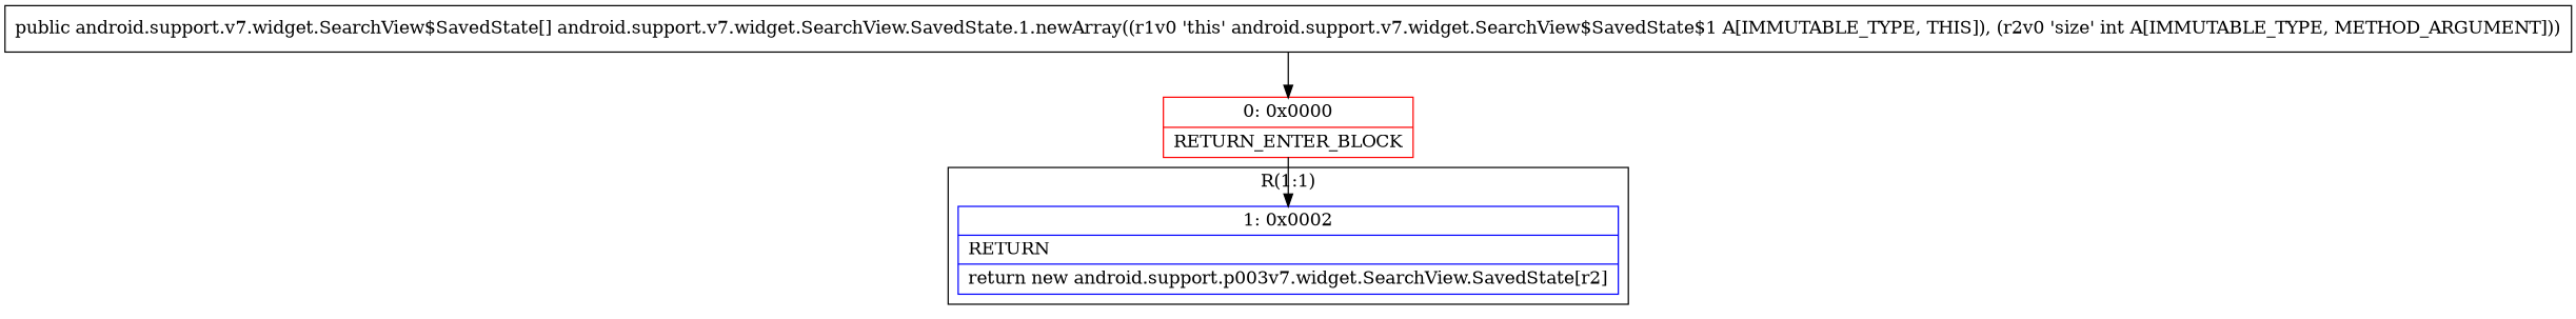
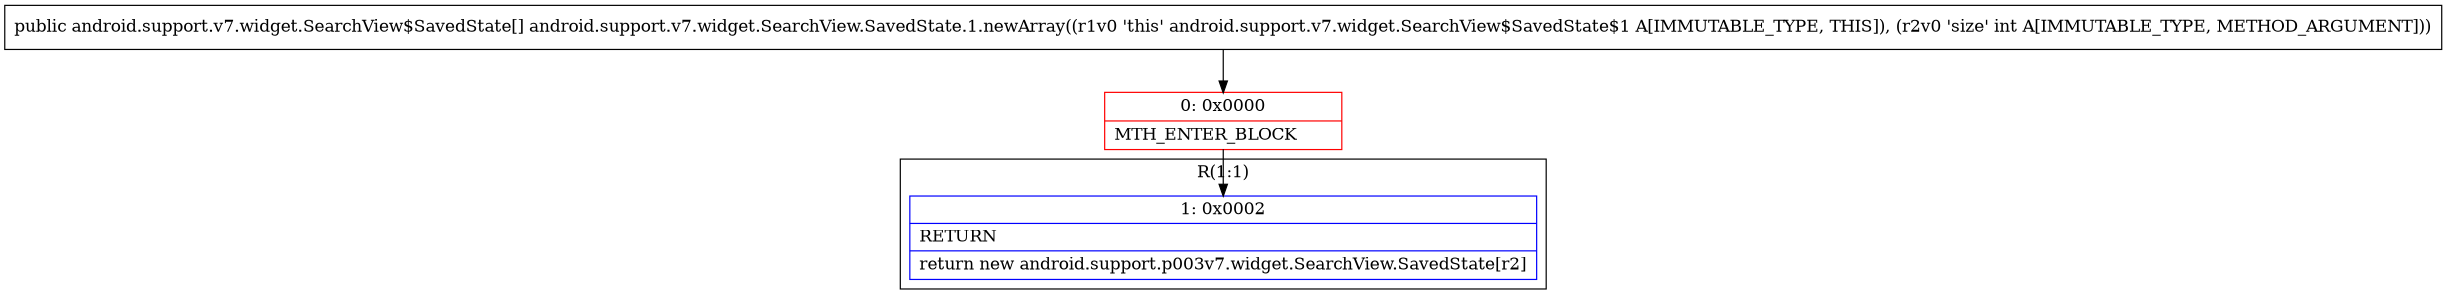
  digraph {
    fontname="DejaVu Serif"
    node [shape=record fontname="DejaVu Serif"]
    edge [fontname="DejaVu Serif"]
    n1 [color=blue label="{1\:\ 0x0002|RETURN\l|return new android.support.p003v7.widget.SearchView.SavedState[r2]\l}"]
-   n2 [color=red label="{0\:\ 0x0000|RETURN_ENTER_BLOCK\l}"]
+   n2 [color=red label="{0\:\ 0x0000|MTH_ENTER_BLOCK\l}"]
    n3 [label="{public android.support.v7.widget.SearchView$SavedState[] android.support.v7.widget.SearchView.SavedState.1.newArray((r1v0 'this' android.support.v7.widget.SearchView$SavedState$1 A[IMMUTABLE_TYPE, THIS]), (r2v0 'size' int A[IMMUTABLE_TYPE, METHOD_ARGUMENT])) }"]
    subgraph cluster_1 {
      label="R(1:1)"
      n1
    }
    n2 -> n1
    n3 -> n2
  }
